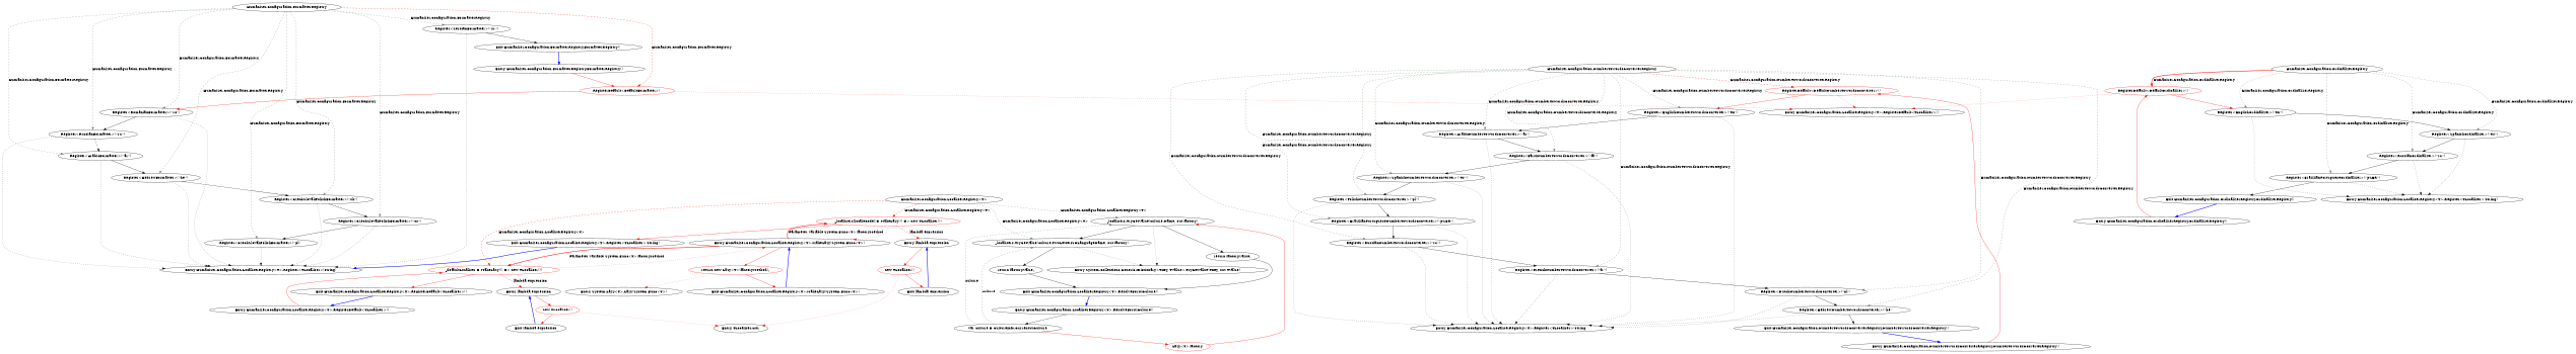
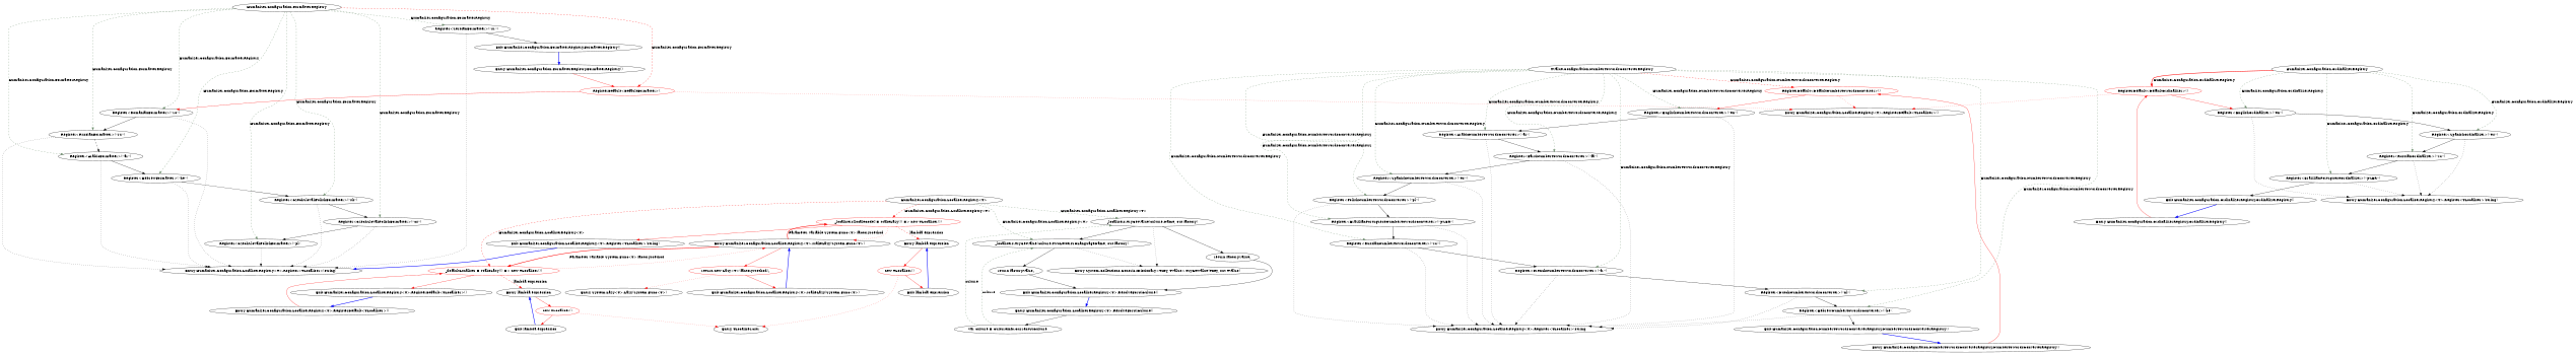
  digraph {
    node [cluster="Humanizer.Configuration.NumberToWordsConverterRegistry.NumberToWordsConverterRegistry()" span="6-6" file="LocaliserRegistry.cs"]
    edge [style=solid]
    n1 [label="Humanizer.Configuration.FormatterRegistry" cluster="" span="" file=""]
    n2 [cluster="Humanizer.Configuration.FormatterRegistry.FormatterRegistry()" color=red community=0 label="RegisterDefault<DefaultFormatter>()" span="8-8" file=""]
    n3 [cluster="Humanizer.Configuration.FormatterRegistry.FormatterRegistry()" label="Register<RomanianFormatter>(''ro'')" span="9-9" file=""]
    n4 [cluster="Humanizer.Configuration.FormatterRegistry.FormatterRegistry()" label="Register<RussianFormatter>(''ru'')" span="10-10" file=""]
    n5 [cluster="Humanizer.Configuration.FormatterRegistry.FormatterRegistry()" label="Register<ArabicFormatter>(''ar'')" span="11-11" file=""]
    n6 [cluster="Humanizer.Configuration.FormatterRegistry.FormatterRegistry()" label="Register<HebrewFormatter>(''he'')" span="12-12" file=""]
    n7 [cluster="Humanizer.Configuration.FormatterRegistry.FormatterRegistry()" label="Register<CzechSlovakPolishFormatter>(''sk'')" span="13-13" file=""]
    n8 [cluster="Humanizer.Configuration.FormatterRegistry.FormatterRegistry()" label="Register<CzechSlovakPolishFormatter>(''cs'')" span="14-14" file=""]
    n9 [cluster="Humanizer.Configuration.FormatterRegistry.FormatterRegistry()" label="Register<CzechSlovakPolishFormatter>(''pl'')" span="15-15" file=""]
    n10 [cluster="Humanizer.Configuration.FormatterRegistry.FormatterRegistry()" label="Register<SerbianFormatter>(''sr'')" span="16-16" file=""]
    n11 [cluster="Humanizer.Configuration.LocaliserRegistry<T>.RegisterDefault<TLocaliser>()" label="Entry Humanizer.Configuration.LocaliserRegistry<T>.RegisterDefault<TLocaliser>()" span="50-50" file=""]
    n12 [cluster="Humanizer.Configuration.LocaliserRegistry<T>.Register<TLocaliser>(string)" label="Entry Humanizer.Configuration.LocaliserRegistry<T>.Register<TLocaliser>(string)" span="41-41" file=""]
    n13 [cluster="Humanizer.Configuration.FormatterRegistry.FormatterRegistry()" label="Exit Humanizer.Configuration.FormatterRegistry.FormatterRegistry()" file=""]
    n14 [cluster="Humanizer.Configuration.FormatterRegistry.FormatterRegistry()" label="Entry Humanizer.Configuration.FormatterRegistry.FormatterRegistry()" file=""]
    n15 [cluster="Humanizer.Configuration.LocaliserRegistry<T>.Register<TLocaliser>(string)" color=red community=0 label="_localisers[localeCode] = MakeLazy(() => new TLocaliser())" span="44-44"]
    n16 [cluster="Humanizer.Configuration.LocaliserRegistry<T>.Register<TLocaliser>(string)" label="Exit Humanizer.Configuration.LocaliserRegistry<T>.Register<TLocaliser>(string)" span="41-41"]
    n17 [cluster="Humanizer.Configuration.LocaliserRegistry<T>.MakeLazy(System.Func<T>)" label="Entry Humanizer.Configuration.LocaliserRegistry<T>.MakeLazy(System.Func<T>)" span="15-15"]
    n18 [cluster="lambda expression" label="Entry lambda expression" span="44-44"]
    n19 [cluster="Humanizer.Configuration.LocaliserRegistry<T>.MakeLazy(System.Func<T>)" color=red community=0 label="return new Lazy<T>(factoryMethod);" span="17-17"]
    n20 [cluster="Humanizer.Configuration.LocaliserRegistry<T>.RegisterDefault<TLocaliser>()" color=red community=0 label="_defaultLocaliser = MakeLazy(() => new TLocaliser())" span="53-53"]
    n21 [cluster="lambda expression" color=red community=0 label="new TLocaliser()" span="44-44"]
    n22 [cluster="System.Collections.Generic.IDictionary<TKey, TValue>.TryGetValue(TKey, out TValue)" label="Entry System.Collections.Generic.IDictionary<TKey, TValue>.TryGetValue(TKey, out TValue)" span="0-0"]
    n23 [cluster="System.Lazy<T>.Lazy(System.Func<T>)" label="Entry System.Lazy<T>.Lazy(System.Func<T>)" span="0-0"]
    n24 [cluster="Humanizer.Configuration.LocaliserRegistry<T>.MakeLazy(System.Func<T>)" label="Exit Humanizer.Configuration.LocaliserRegistry<T>.MakeLazy(System.Func<T>)" span="15-15"]
    n25 [cluster="lambda expression" label="Entry lambda expression" span="53-53"]
    n26 [cluster="Humanizer.Configuration.LocaliserRegistry<T>.RegisterDefault<TLocaliser>()" label="Exit Humanizer.Configuration.LocaliserRegistry<T>.RegisterDefault<TLocaliser>()" span="50-50"]
    n27 [cluster="TLocaliser.cstr" label="Entry TLocaliser.cstr" span=""]
    n28 [cluster="Humanizer.Configuration.LocaliserRegistry<T>.ResolveForUiCulture()" label="Entry Humanizer.Configuration.LocaliserRegistry<T>.ResolveForUiCulture()" span="23-23"]
    n29 [cluster="Humanizer.Configuration.LocaliserRegistry<T>.ResolveForUiCulture()" label="var culture = CultureInfo.CurrentUICulture" span="25-25"]
-   n30 [cluster="Humanizer.Configuration.LocaliserRegistry<T>.ResolveForUiCulture()" color=red community=0 label="Lazy<T> factory" span="27-27"]
    n31 [cluster="Humanizer.Configuration.LocaliserRegistry<T>.ResolveForUiCulture()" label="_localisers.TryGetValue(culture.Name, out factory)" span="29-29"]
    n32 [cluster="Humanizer.Configuration.LocaliserRegistry<T>.ResolveForUiCulture()" label="_localisers.TryGetValue(culture.TwoLetterISOLanguageName, out factory)" span="32-32"]
    n33 [cluster="Humanizer.Configuration.LocaliserRegistry<T>.ResolveForUiCulture()" label="return factory.Value;" span="30-30"]
    n34 [cluster="Humanizer.Configuration.LocaliserRegistry<T>.ResolveForUiCulture()" label="return factory.Value;" span="33-33"]
    n35 [cluster="Humanizer.Configuration.LocaliserRegistry<T>.ResolveForUiCulture()" label="Exit Humanizer.Configuration.LocaliserRegistry<T>.ResolveForUiCulture()" span="23-23"]
    n36 [cluster="lambda expression" color=red community=0 label="new TLocaliser()" span="53-53"]
    n37 [cluster="lambda expression" label="Exit lambda expression" span="53-53"]
    n38 [cluster="lambda expression" label="Exit lambda expression" span="44-44"]
    n39 [cluster="Humanizer.Configuration.LocaliserRegistry<T>.RegisterDefault<TLocaliser>()" label="Entry Humanizer.Configuration.LocaliserRegistry<T>.RegisterDefault<TLocaliser>()" span="50-50"]
    n40 [label="Humanizer.Configuration.LocaliserRegistry<T>" cluster="" span=""]
    n41 [file="NumberToWordsConverterRegistry.cs" label="Entry Humanizer.Configuration.NumberToWordsConverterRegistry.NumberToWordsConverterRegistry()"]
    n42 [color=red community=0 file="NumberToWordsConverterRegistry.cs" label="RegisterDefault<DefaultNumberToWordsConverter>()" span="8-8"]
    n43 [file="NumberToWordsConverterRegistry.cs" label="Register<EnglishNumberToWordsConverter>(''en'')" span="9-9"]
    n44 [file="NumberToWordsConverterRegistry.cs" label="Register<ArabicNumberToWordsConverter>(''ar'')" span="10-10"]
    n45 [cluster="Humanizer.Configuration.LocaliserRegistry<T>.Register<TLocaliser>(string)" file="NumberToWordsConverterRegistry.cs" label="Entry Humanizer.Configuration.LocaliserRegistry<T>.Register<TLocaliser>(string)" span="41-41"]
    n46 [file="NumberToWordsConverterRegistry.cs" label="Register<FarsiNumberToWordsConverter>(''fa'')" span="11-11"]
    n47 [file="NumberToWordsConverterRegistry.cs" label="Register<SpanishNumberToWordsConverter>(''es'')" span="12-12"]
    n48 [file="NumberToWordsConverterRegistry.cs" label="Register<PolishNumberToWordsConverter>(''pl'')" span="13-13"]
    n49 [file="NumberToWordsConverterRegistry.cs" label="Register<BrazilianPortugueseNumberToWordsConverter>(''pt-BR'')" span="14-14"]
    n50 [file="NumberToWordsConverterRegistry.cs" label="Register<RussianNumberToWordsConverter>(''ru'')" span="15-15"]
    n51 [file="NumberToWordsConverterRegistry.cs" label="Register<FrenchNumberToWordsConverter>(''fr'')" span="16-16"]
    n52 [file="NumberToWordsConverterRegistry.cs" label="Register<DutchNumberToWordsConverter>(''nl'')" span="17-17"]
    n53 [file="NumberToWordsConverterRegistry.cs" label="Register<HebrewNumberToWordsConverter>(''he'')" span="18-18"]
    n54 [file="NumberToWordsConverterRegistry.cs" label="Exit Humanizer.Configuration.NumberToWordsConverterRegistry.NumberToWordsConverterRegistry()"]
-   n55 [file="NumberToWordsConverterRegistry.cs" label="Humanizer.Configuration.NumberToWordsConverterRegistry" cluster="" span=""]
+   n55 [file="NumberToWordsConverterRegistry.cs" label="TValue.Configuration.NumberToWordsConverterRegistry" cluster="" span=""]
    n56 [cluster="Humanizer.Configuration.OrdinalizerRegistry.OrdinalizerRegistry()" file="OrdinalizerRegistry.cs" label="Entry Humanizer.Configuration.OrdinalizerRegistry.OrdinalizerRegistry()"]
    n57 [cluster="Humanizer.Configuration.OrdinalizerRegistry.OrdinalizerRegistry()" color=red community=0 file="OrdinalizerRegistry.cs" label="RegisterDefault<DefaultOrdinalizer>()" span="8-8"]
    n58 [cluster="Humanizer.Configuration.OrdinalizerRegistry.OrdinalizerRegistry()" file="OrdinalizerRegistry.cs" label="Register<EnglishOrdinalizer>(''en'')" span="9-9"]
    n59 [cluster="Humanizer.Configuration.OrdinalizerRegistry.OrdinalizerRegistry()" file="OrdinalizerRegistry.cs" label="Register<SpanishOrdinalizer>(''es'')" span="10-10"]
    n60 [cluster="Humanizer.Configuration.LocaliserRegistry<T>.Register<TLocaliser>(string)" file="OrdinalizerRegistry.cs" label="Entry Humanizer.Configuration.LocaliserRegistry<T>.Register<TLocaliser>(string)" span="41-41"]
    n61 [cluster="Humanizer.Configuration.OrdinalizerRegistry.OrdinalizerRegistry()" file="OrdinalizerRegistry.cs" label="Register<RussianOrdinalizer>(''ru'')" span="11-11"]
    n62 [cluster="Humanizer.Configuration.OrdinalizerRegistry.OrdinalizerRegistry()" file="OrdinalizerRegistry.cs" label="Register<BrazilianPortugueseOrdinalizer>(''pt-BR'')" span="12-12"]
    n63 [cluster="Humanizer.Configuration.OrdinalizerRegistry.OrdinalizerRegistry()" file="OrdinalizerRegistry.cs" label="Exit Humanizer.Configuration.OrdinalizerRegistry.OrdinalizerRegistry()"]
    n64 [file="OrdinalizerRegistry.cs" label="Humanizer.Configuration.OrdinalizerRegistry" cluster="" span=""]
    n1 -> n2 [color=red label="Humanizer.Configuration.FormatterRegistry" style=dashed]
    n1 -> n3 [color=darkseagreen4 label="Humanizer.Configuration.FormatterRegistry" style=dashed]
    n1 -> n4 [color=darkseagreen4 label="Humanizer.Configuration.FormatterRegistry" style=dashed]
    n1 -> n5 [color=darkseagreen4 label="Humanizer.Configuration.FormatterRegistry" style=dashed]
    n1 -> n6 [color=darkseagreen4 label="Humanizer.Configuration.FormatterRegistry" style=dashed]
    n1 -> n7 [color=darkseagreen4 label="Humanizer.Configuration.FormatterRegistry" style=dashed]
    n1 -> n8 [color=darkseagreen4 label="Humanizer.Configuration.FormatterRegistry" style=dashed]
    n1 -> n9 [color=darkseagreen4 label="Humanizer.Configuration.FormatterRegistry" style=dashed]
    n1 -> n10 [color=darkseagreen4 label="Humanizer.Configuration.FormatterRegistry" style=dashed]
    n2 -> n3 [color=red]
    n2 -> n11 [color=red style=dotted]
    n3 -> n4
    n3 -> n12 [style=dotted]
    n4 -> n5 [style=dashed]
    n4 -> n12 [style=dotted]
    n5 -> n6
    n5 -> n12 [style=dotted]
    n6 -> n7
    n6 -> n12 [style=dotted]
    n7 -> n8
    n7 -> n12 [style=dotted]
    n8 -> n9
    n8 -> n12 [style=dotted]
    n9 -> n12 [style=dotted]
    n10 -> n12 [style=dotted]
    n10 -> n13
    n13 -> n14 [color=blue style=bold]
    n14 -> n2 [color=red]
    n15 -> n16 [color=red]
    n15 -> n17 [color=red style=dotted]
    n15 -> n18 [color=red label="lambda expression" style=dashed]
    n16 -> n12 [color=blue style=bold]
    n17 -> n15 [color=red label="Parameter variable System.Func<T> factoryMethod" style=bold]
    n17 -> n19 [color=red]
    n17 -> n20 [color=red label="Parameter variable System.Func<T> factoryMethod" style=bold]
    n18 -> n21 [color=red]
    n19 -> n23 [color=red style=dotted]
    n19 -> n24 [color=red]
    n20 -> n17 [color=red style=dotted]
    n20 -> n25 [color=red label="lambda expression" style=dashed]
    n20 -> n26 [color=red]
    n21 -> n27 [color=red style=dotted]
    n21 -> n38 [color=red]
    n24 -> n17 [color=blue style=bold]
    n25 -> n36 [color=red]
    n26 -> n39 [color=blue style=bold]
    n28 -> n29
-   n29 -> n30 [color=red]
    n29 -> n31 [color=darkseagreen4 label=culture style=dashed]
    n29 -> n32 [color=darkseagreen4 label=culture style=dashed]
-   n30 -> n31 [color=red]
    n31 -> n22 [style=dotted]
    n31 -> n32
    n31 -> n33
    n32 -> n22 [style=dotted]
    n32 -> n34
    n33 -> n35
    n34 -> n35
    n35 -> n28 [color=blue style=bold]
    n36 -> n27 [color=red style=dotted]
    n36 -> n37 [color=red]
    n37 -> n25 [color=blue style=bold]
    n38 -> n18 [color=blue style=bold]
    n39 -> n20 [color=red]
    n40 -> n15 [color=red label="Humanizer.Configuration.LocaliserRegistry<T>" style=dashed]
    n40 -> n20 [color=red label="Humanizer.Configuration.LocaliserRegistry<T>" style=dashed]
    n40 -> n31 [color=darkseagreen4 label="Humanizer.Configuration.LocaliserRegistry<T>" style=dashed]
    n40 -> n32 [color=darkseagreen4 label="Humanizer.Configuration.LocaliserRegistry<T>" style=dashed]
    n41 -> n42 [color=red]
    n42 -> n11 [color=red style=dotted]
    n42 -> n43 [color=red]
    n43 -> n44
    n43 -> n45 [style=dotted]
    n44 -> n45 [style=dotted]
    n44 -> n46
    n46 -> n45 [style=dotted]
    n46 -> n47
    n47 -> n45 [style=dotted]
    n47 -> n48
    n48 -> n45 [style=dotted]
    n48 -> n49
    n49 -> n45 [style=dotted]
    n49 -> n50
    n50 -> n45 [style=dotted]
    n50 -> n51
    n51 -> n45 [style=dotted]
    n51 -> n52
    n52 -> n45 [style=dotted]
    n52 -> n53
    n53 -> n45 [style=dotted]
    n53 -> n54
    n54 -> n41 [color=blue style=bold]
    n55 -> n42 [color=red label="Humanizer.Configuration.NumberToWordsConverterRegistry" style=dashed]
    n55 -> n43 [color=darkseagreen4 label="Humanizer.Configuration.NumberToWordsConverterRegistry" style=dashed]
    n55 -> n44 [color=darkseagreen4 label="Humanizer.Configuration.NumberToWordsConverterRegistry" style=dashed]
    n55 -> n46 [color=darkseagreen4 label="Humanizer.Configuration.NumberToWordsConverterRegistry" style=dashed]
    n55 -> n47 [color=darkseagreen4 label="Humanizer.Configuration.NumberToWordsConverterRegistry" style=dashed]
    n55 -> n48 [color=darkseagreen4 label="Humanizer.Configuration.NumberToWordsConverterRegistry" style=dashed]
    n55 -> n49 [color=darkseagreen4 label="Humanizer.Configuration.NumberToWordsConverterRegistry" style=dashed]
    n55 -> n50 [color=darkseagreen4 label="Humanizer.Configuration.NumberToWordsConverterRegistry" style=dashed]
    n55 -> n51 [color=darkseagreen4 label="Humanizer.Configuration.NumberToWordsConverterRegistry" style=dashed]
    n55 -> n52 [color=darkseagreen4 label="Humanizer.Configuration.NumberToWordsConverterRegistry" style=dashed]
    n55 -> n53 [color=darkseagreen4 label="Humanizer.Configuration.NumberToWordsConverterRegistry" style=dashed]
    n56 -> n57 [color=red]
    n57 -> n11 [color=red style=dotted]
    n57 -> n58 [color=red]
    n58 -> n59
    n58 -> n60 [style=dotted]
    n59 -> n60 [style=dotted]
    n59 -> n61
    n61 -> n60 [style=dotted]
    n61 -> n62
    n62 -> n60 [style=dotted]
    n62 -> n63
    n63 -> n56 [color=blue style=bold]
    n64 -> n57 [color=red label="Humanizer.Configuration.OrdinalizerRegistry" style=bold]
    n64 -> n58 [color=darkseagreen4 label="Humanizer.Configuration.OrdinalizerRegistry" style=dashed]
    n64 -> n59 [color=darkseagreen4 label="Humanizer.Configuration.OrdinalizerRegistry" style=dashed]
    n64 -> n61 [color=darkseagreen4 label="Humanizer.Configuration.OrdinalizerRegistry" style=dashed]
    n64 -> n62 [color=darkseagreen4 label="Humanizer.Configuration.OrdinalizerRegistry" style=dashed]
  }
